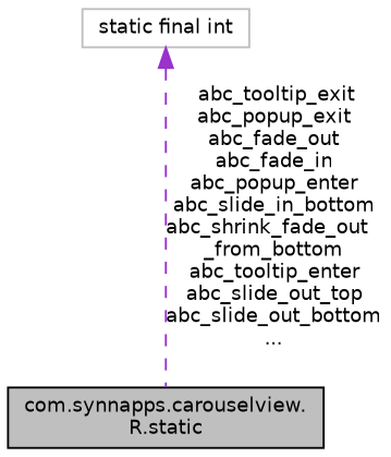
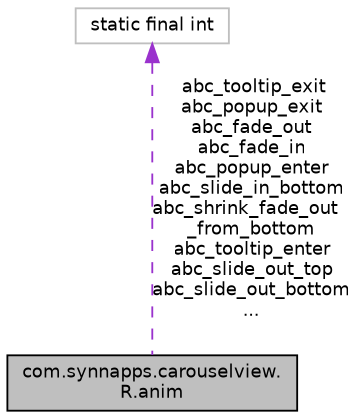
  digraph {
    node [fontname=Helvetica fontsize=10 shape=record style=filled]
-   n1 [color=black fillcolor=grey75 fontcolor=black height=0.2 label="com.synnapps.carouselview.\lR.static" width=0.4]
+   n1 [color=black fillcolor=grey75 fontcolor=black height=0.2 label="com.synnapps.carouselview.\lR.anim" width=0.4]
    n2 [color=grey75 fillcolor=white height=0.2 label="static final int" width=0.4]
    n2 -> n1 [color=darkorchid3 dir=back fontname=Helvetica fontsize=10 label=" abc_tooltip_exit\nabc_popup_exit\nabc_fade_out\nabc_fade_in\nabc_popup_enter\nabc_slide_in_bottom\nabc_shrink_fade_out\l_from_bottom\nabc_tooltip_enter\nabc_slide_out_top\nabc_slide_out_bottom\n..." labelfontname=Helvetica labelfontsize=10 style=dashed]
  }
